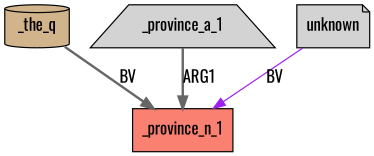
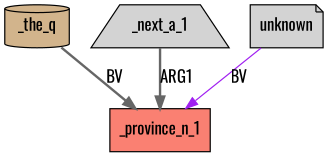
  digraph {
    fontname=Oswald
    node [fillcolor=lightgrey fontname=Oswald style=filled]
    edge [color=gray40 fontname=Oswald style=bold]
    _the_q [fillcolor=tan shape=cylinder]
    _province_n_1 [fillcolor=salmon shape=box]
-   _next_a_1 [shape=trapezium label=_province_a_1]
+   _next_a_1 [shape=trapezium]
    unknown [shape=note]
    _the_q -> _province_n_1 [label=BV]
    _next_a_1 -> _province_n_1 [label=ARG1]
    unknown -> _province_n_1 [color=purple label=BV style=solid]
  }
